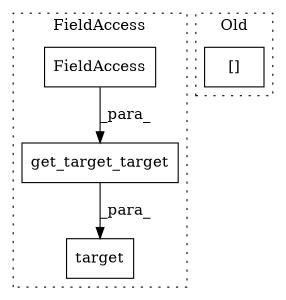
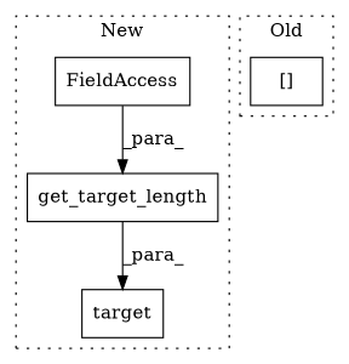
  digraph {
    node [shape=box]
-   n1 [a=32 l="18,1" label=get_target_target s="2587,2631"]
+   n1 [a=32 l="18,1" label=get_target_length s="2587,2631"]
    n2 [a=22 l=19 label=FieldAccess s=2612]
    n3 [a=41 l=7 label=target s=2575]
    n4 [a=2 l="7,1" label="[]" s="2837,2845"]
    subgraph cluster_1 {
-     label=FieldAccess
+     label=New
      style=dotted
      n1
      n2
      n3
    }
    subgraph cluster_2 {
      label=Old
      style=dotted
      n4
    }
    n1 -> n3 [label=_para_]
    n2 -> n1 [label=_para_]
  }
